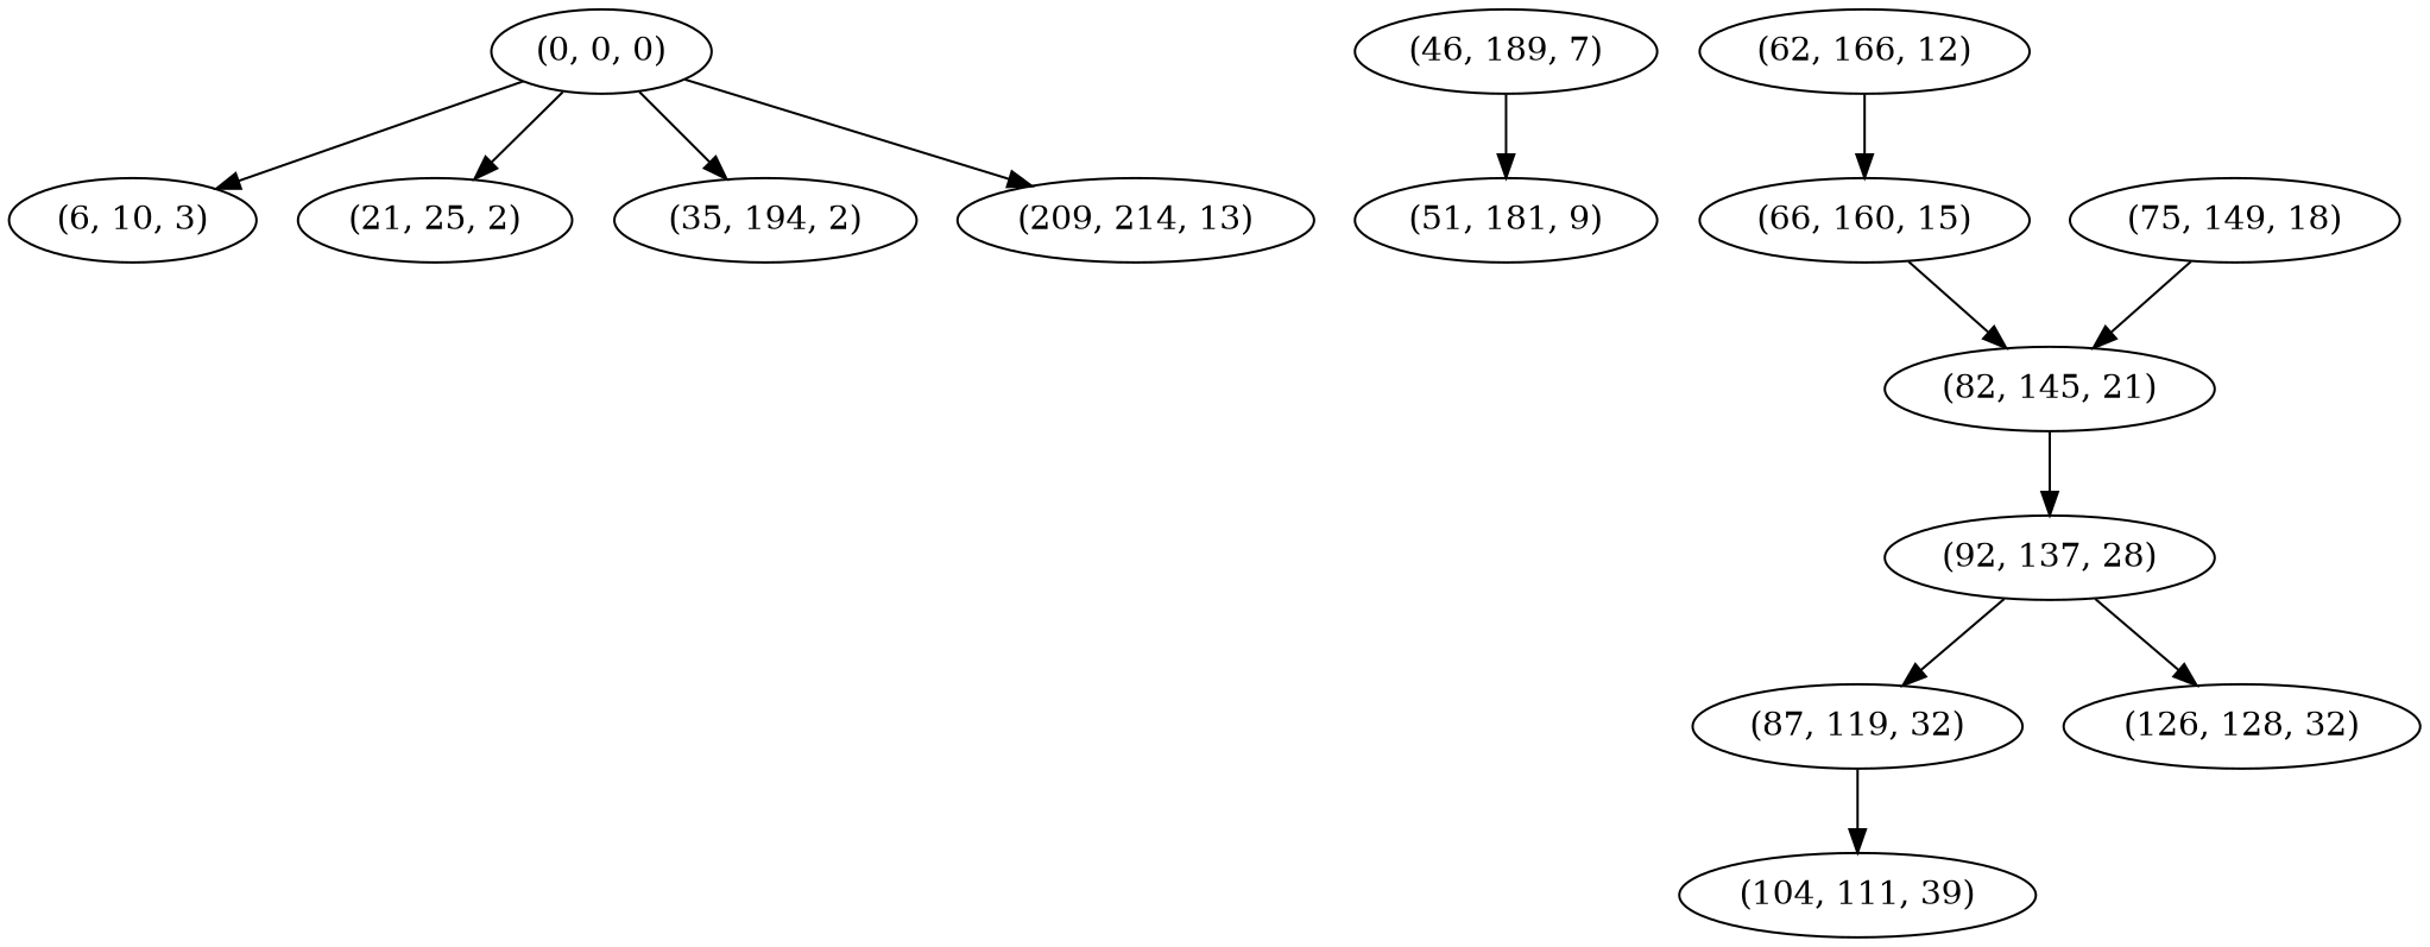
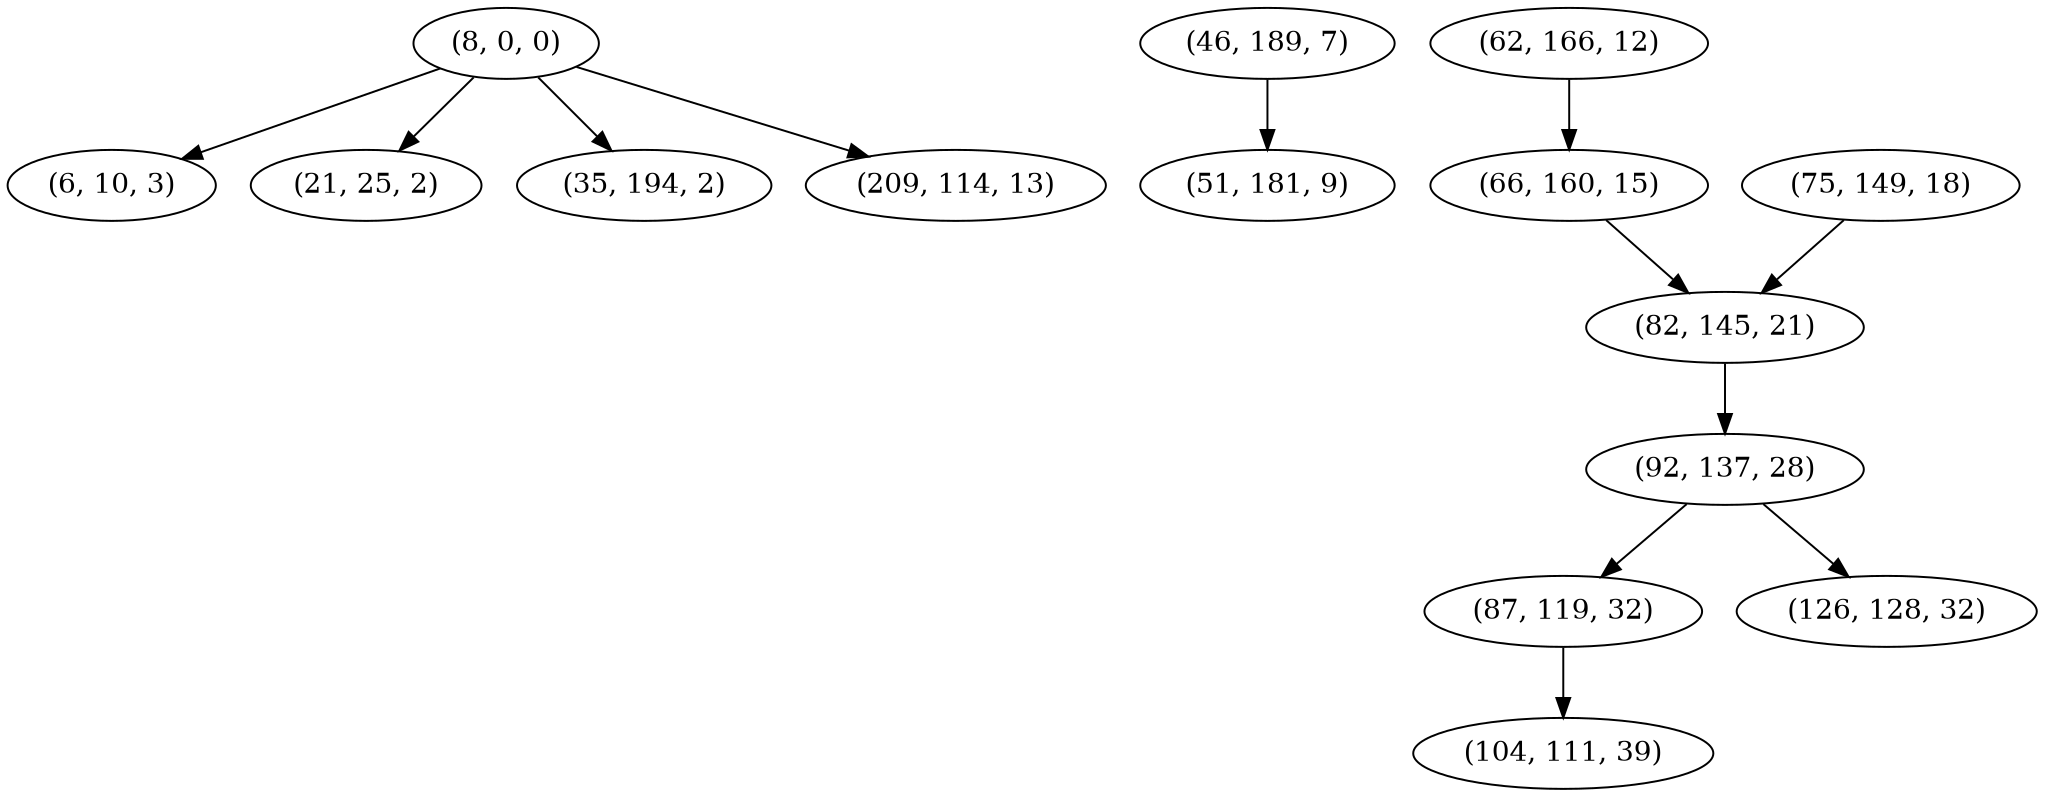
  digraph {
-   "(0, 0, 0)"
+   "(0, 0, 0)" [label="(8, 0, 0)"]
    "(6, 10, 3)"
    "(21, 25, 2)"
    "(35, 194, 2)"
-   "(209, 214, 13)"
+   "(209, 214, 13)" [label="(209, 114, 13)"]
    "(46, 189, 7)"
    "(51, 181, 9)"
    "(62, 166, 12)"
    "(66, 160, 15)"
    "(82, 145, 21)"
    "(75, 149, 18)"
    "(92, 137, 28)"
    n13 [label="(87, 119, 32)"]
    "(126, 128, 32)"
    "(104, 111, 39)"
    "(0, 0, 0)" -> "(6, 10, 3)"
    "(0, 0, 0)" -> "(21, 25, 2)"
    "(0, 0, 0)" -> "(35, 194, 2)"
    "(0, 0, 0)" -> "(209, 214, 13)"
    "(46, 189, 7)" -> "(51, 181, 9)"
    "(62, 166, 12)" -> "(66, 160, 15)"
    "(66, 160, 15)" -> "(82, 145, 21)"
    "(82, 145, 21)" -> "(92, 137, 28)"
    "(75, 149, 18)" -> "(82, 145, 21)"
    "(92, 137, 28)" -> n13
    "(92, 137, 28)" -> "(126, 128, 32)"
    n13 -> "(104, 111, 39)"
  }
